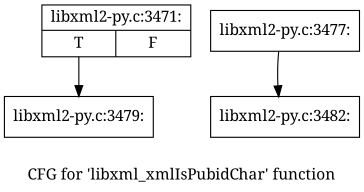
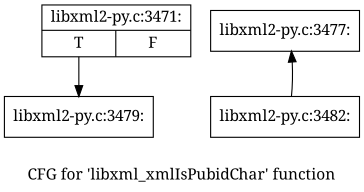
  digraph {
    fontname="Noto Serif"
    label="CFG for 'libxml_xmlIsPubidChar' function"
    node [fontname="Noto Serif" shape=record]
    edge [fontname="Noto Serif"]
    n1 [label="{libxml2-py.c:3471:|{<s0>T|<s1>F}}"]
    n2 [label="{libxml2-py.c:3479:}"]
    n3 [label="{libxml2-py.c:3477:}"]
    n4 [label="{libxml2-py.c:3482:}"]
    n1 -> n2 [tailport=s0]
-   n3 -> n4
+   n4 -> n3
  }
